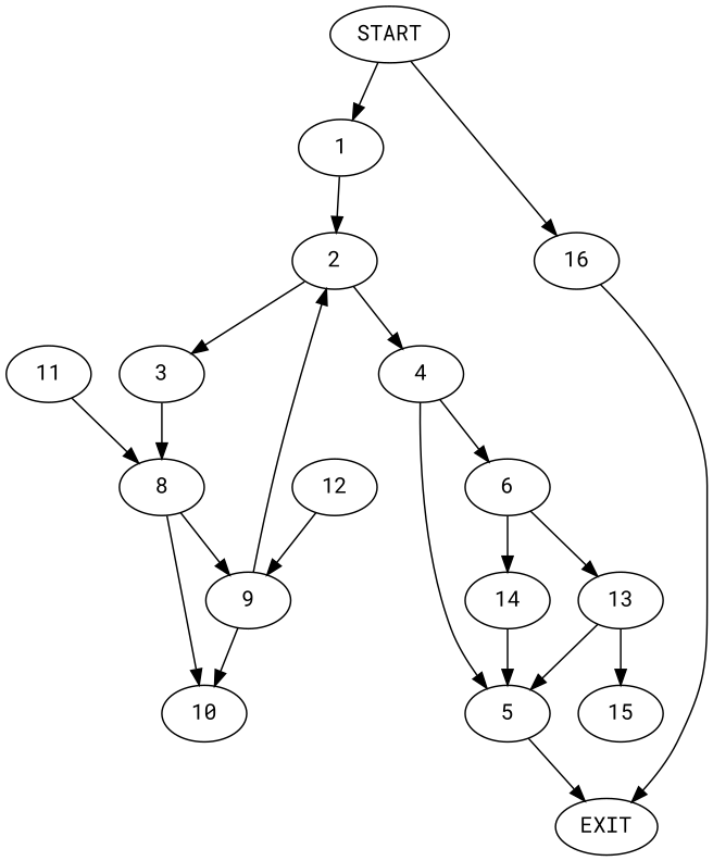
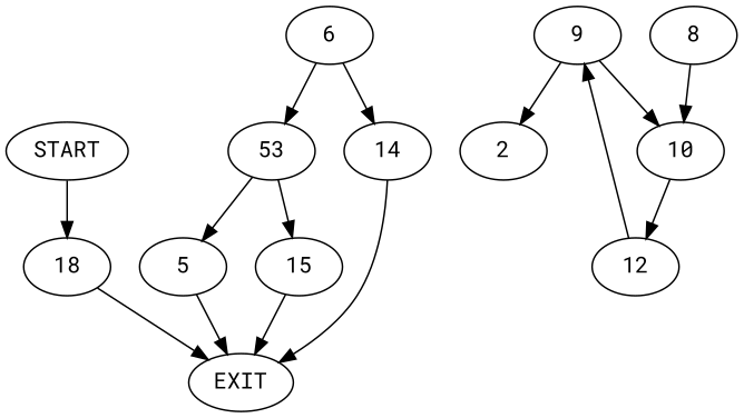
  digraph {
    fontname="Roboto Mono"
    node [fontname="Roboto Mono"]
    edge [fontname="Roboto Mono"]
    n1 [label=START]
-   1
-   16
+   16 [label=18]
    2
    n5 [label=EXIT]
-   3
-   4
    8
    5
    6
    9
    10
-   13
+   13 [label=53]
    14
    15
-   11
    12
-   n1 -> 1
    n1 -> 16
-   1 -> 2
    16 -> n5
-   2 -> 3
-   2 -> 4
-   3 -> 8
-   4 -> 5
-   4 -> 6
-   8 -> 9
    8 -> 10
    5 -> n5
    6 -> 13
    6 -> 14
    9 -> 2
    9 -> 10
+   10 -> 12
    13 -> 5
    13 -> 15
-   14 -> 5
-   11 -> 8
+   14 -> n5
+   15 -> n5
    12 -> 9
  }
